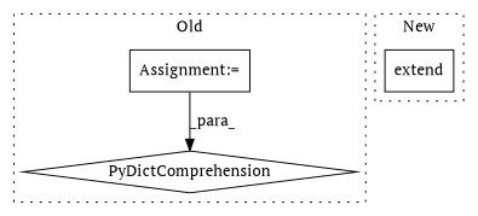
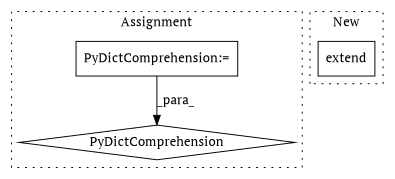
  digraph {
    fontname="PT Serif"
    node [shape=box fontname="PT Serif"]
    n1 [a=110 l=265 label=PyDictComprehension s=6839 shape=diamond]
-   n2 [a=7 l=1 label="Assignment:=" s=6443]
+   n2 [a=7 l=1 label="PyDictComprehension:=" s=6443]
    n3 [a=32 l="7,1" label=extend s="6481,6493"]
    subgraph cluster_1 {
-     label=Old
+     label=Assignment
      style=dotted
      n1
      n2
    }
    subgraph cluster_2 {
      label=New
      style=dotted
      n3
    }
    n2 -> n1 [label=_para_ fontname="PT Serif"]
  }
